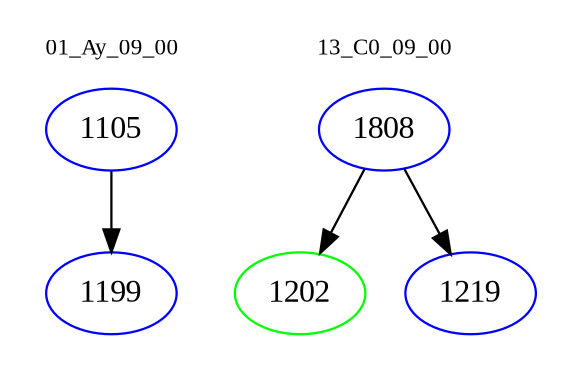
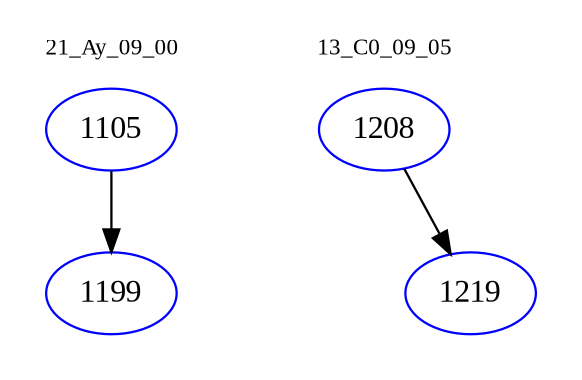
  digraph {
    fontname="Liberation Serif"
    node [color=blue fontname="Liberation Serif"]
    edge [color=black fontname="Liberation Serif"]
    n1 [label=1105]
    n2 [label=1199]
-   n3 [label=1808]
-   n4 [color=green label=1202]
+   n3 [label=1208]
    n5 [label=1219]
    subgraph cluster_1 {
      color=white
      fontsize=10
-     label="01_Ay_09_00"
+     label="21_Ay_09_00"
      n1
      n2
    }
    subgraph cluster_2 {
      color=white
      fontsize=10
-     label="13_C0_09_00"
+     label="13_C0_09_05"
      n3
-     n4
      n5
    }
    n1 -> n2
-   n3 -> n4
    n3 -> n5
  }
